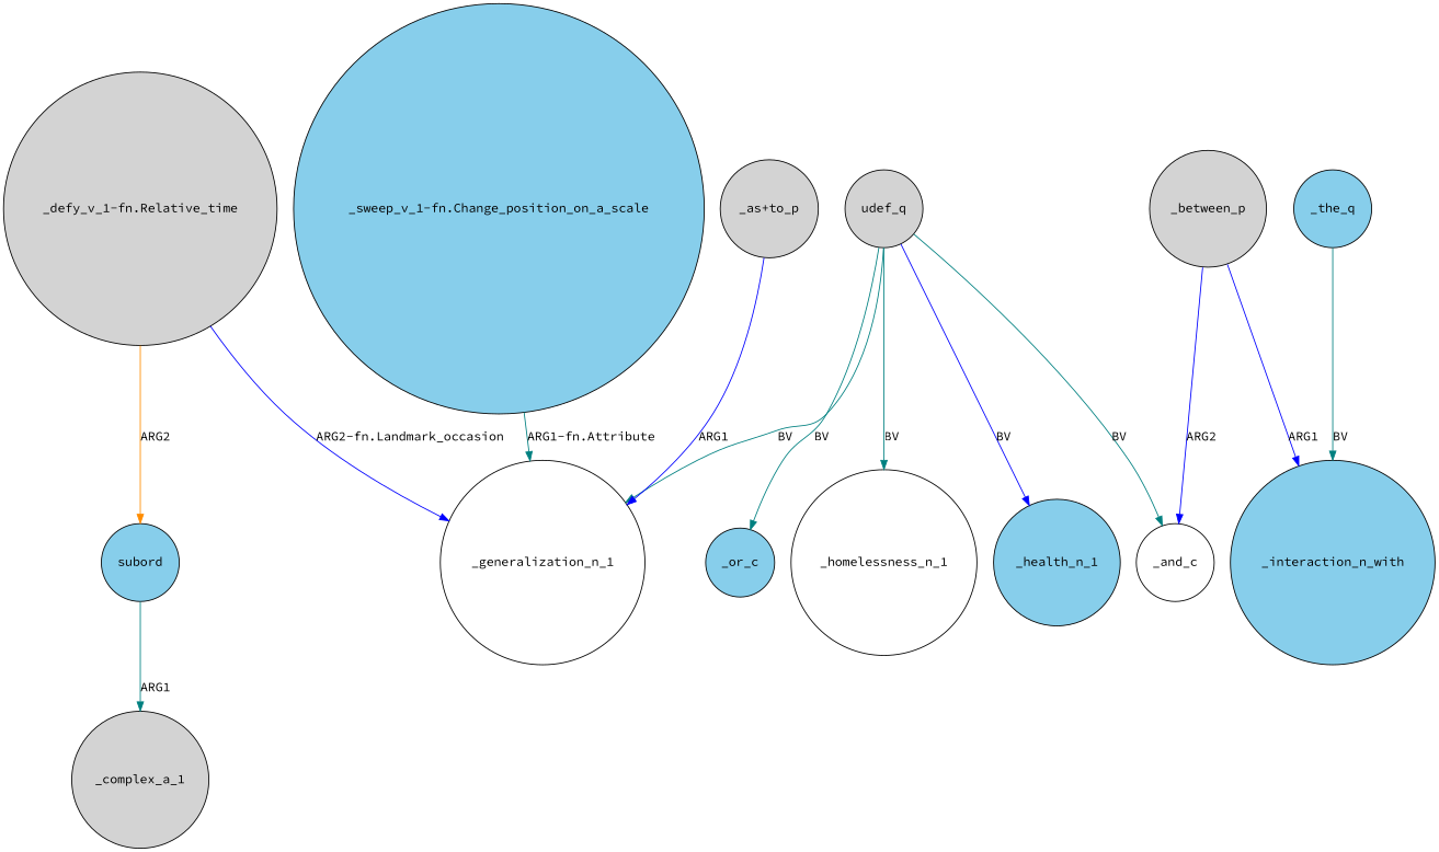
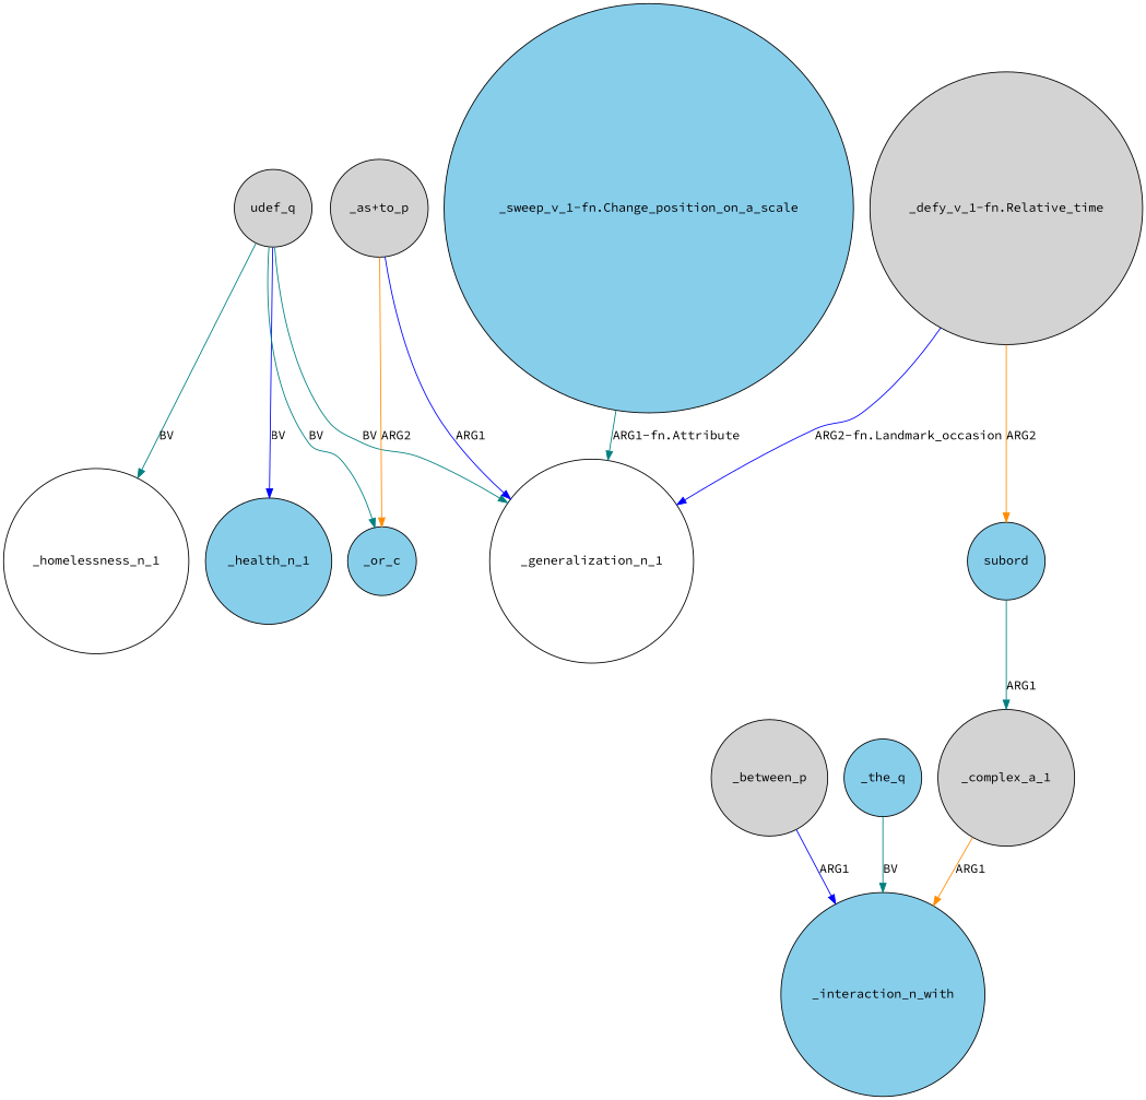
  digraph {
    fontname="Source Code Pro"
    node [fillcolor=skyblue fontname="Source Code Pro" shape=circle style=filled]
    edge [color=teal fontname="Source Code Pro"]
    _complex_a_1 [fillcolor=lightgrey]
    _interaction_n_with
    udef_q [fillcolor=lightgrey]
    _health_n_1
    _generalization_n_1 [fillcolor=white]
-   _and_c [fillcolor=white]
    _or_c
    _homelessness_n_1 [fillcolor=white]
    "_sweep_v_1-fn.Change_position_on_a_scale"
    _between_p [fillcolor=lightgrey]
    "_as+to_p" [fillcolor=lightgrey]
    _the_q
    "_defy_v_1-fn.Relative_time" [fillcolor=lightgrey]
    subord
+   _complex_a_1 -> _interaction_n_with [color=darkorange label=ARG1]
    udef_q -> _health_n_1 [color=blue label=BV]
    udef_q -> _generalization_n_1 [label=BV]
-   udef_q -> _and_c [label=BV]
    udef_q -> _or_c [label=BV]
    udef_q -> _homelessness_n_1 [label=BV]
    "_sweep_v_1-fn.Change_position_on_a_scale" -> _generalization_n_1 [label="ARG1-fn.Attribute"]
    _between_p -> _interaction_n_with [color=blue label=ARG1]
-   _between_p -> _and_c [color=blue label=ARG2]
    "_as+to_p" -> _generalization_n_1 [color=blue label=ARG1]
+   "_as+to_p" -> _or_c [color=darkorange label=ARG2]
    _the_q -> _interaction_n_with [label=BV]
    "_defy_v_1-fn.Relative_time" -> _generalization_n_1 [color=blue label="ARG2-fn.Landmark_occasion"]
    "_defy_v_1-fn.Relative_time" -> subord [color=darkorange label=ARG2]
    subord -> _complex_a_1 [label=ARG1]
  }
